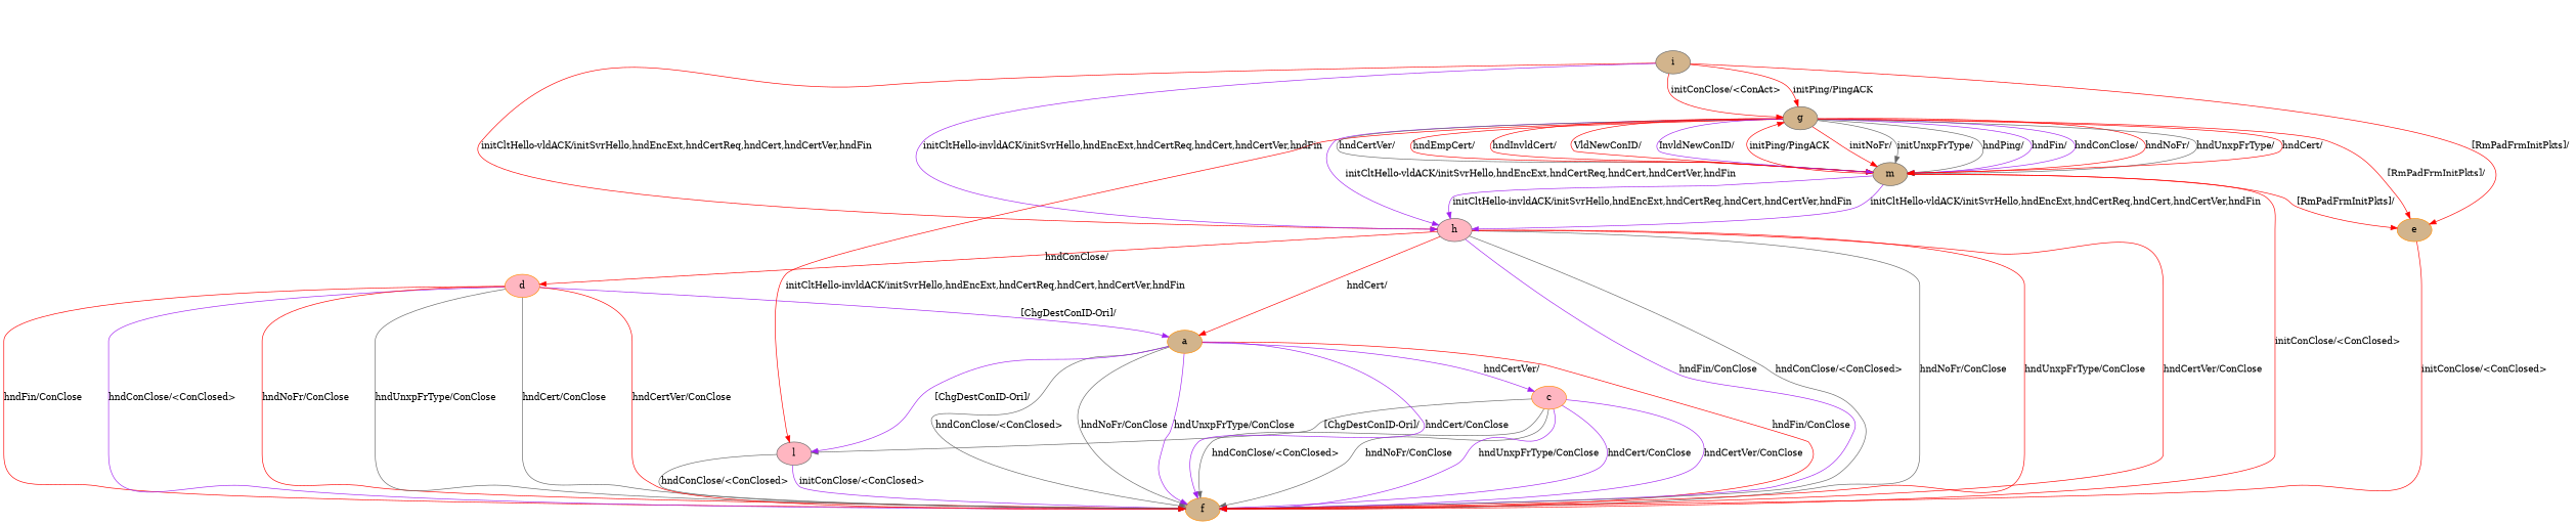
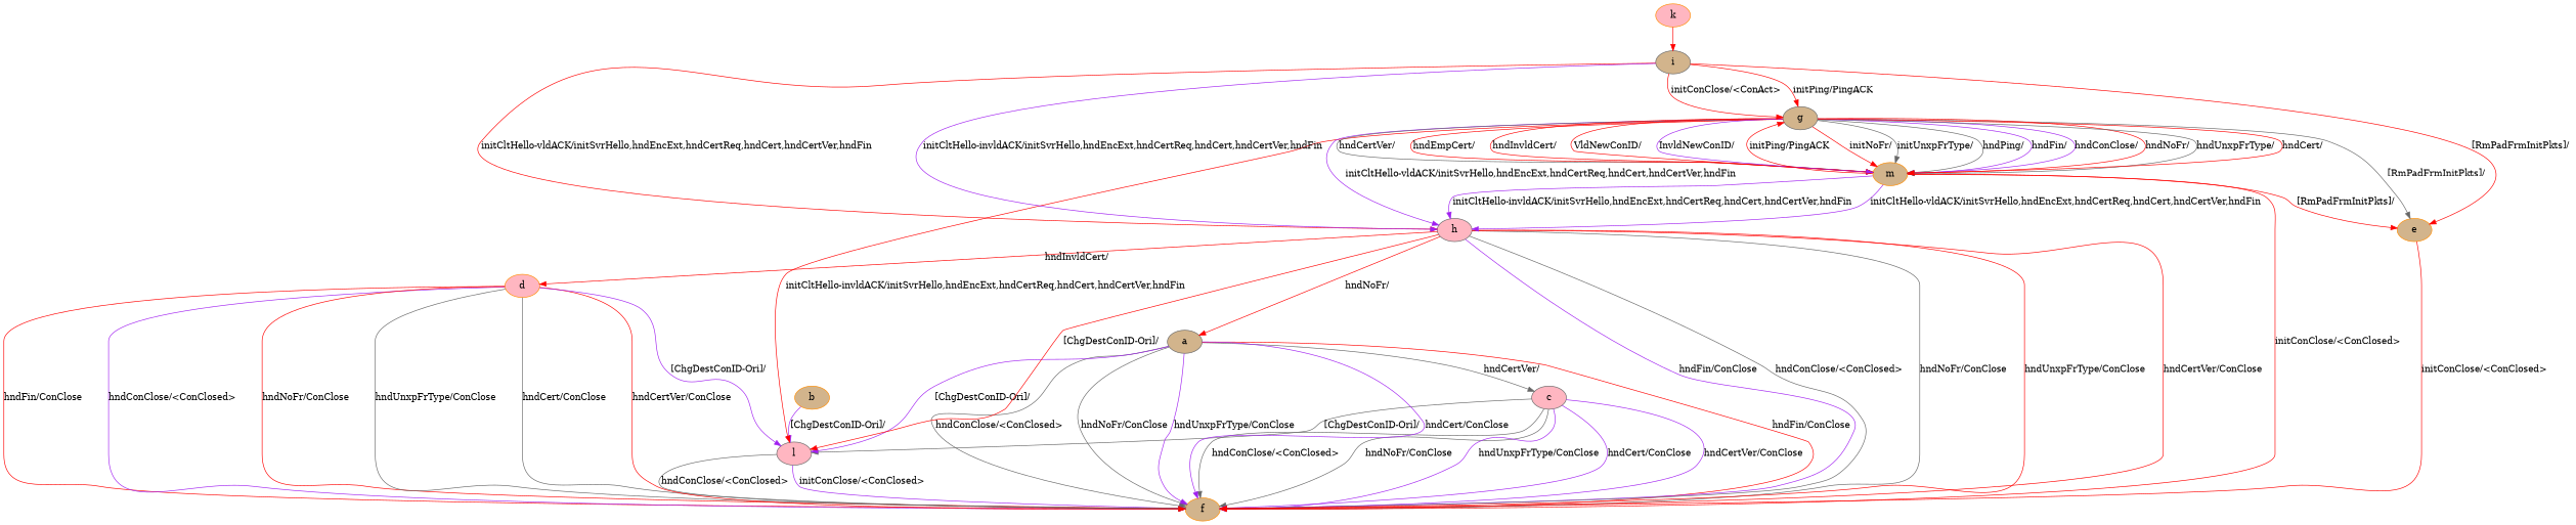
  digraph {
    node [color=darkorange fillcolor=tan style=filled]
    edge [color=red]
-   c [fillcolor=lightpink]
-   a
+   c [color=gray40 fillcolor=lightpink]
+   a [color=gray40]
    f
    l [color=gray40 fillcolor=lightpink]
+   b
    d [fillcolor=lightpink]
    e
    g [color=gray40]
    h [color=gray40 fillcolor=lightpink]
-   m [color=gray40]
+   m
    i [color=gray40]
+   k [fillcolor=lightpink]
    c -> f [color=gray40 label="hndConClose/<ConClosed> "]
    c -> f [color=gray40 label="hndNoFr/ConClose "]
    c -> f [color=purple label="hndUnxpFrType/ConClose "]
    c -> f [color=purple label="hndCert/ConClose "]
    c -> f [color=purple label="hndCertVer/ConClose "]
    c -> l [color=gray40 label="[ChgDestConID-Ori]/ "]
-   a -> c [color=purple label="hndCertVer/ "]
+   a -> c [color=gray40 label="hndCertVer/ "]
    a -> f [label="hndFin/ConClose "]
    a -> f [color=gray40 label="hndConClose/<ConClosed> "]
    a -> f [color=gray40 label="hndNoFr/ConClose "]
    a -> f [color=purple label="hndUnxpFrType/ConClose "]
    a -> f [color=purple label="hndCert/ConClose "]
    a -> l [color=purple label="[ChgDestConID-Ori]/ "]
    l -> f [color=purple label="initConClose/<ConClosed> "]
    l -> f [color=gray40 label="hndConClose/<ConClosed> "]
+   b -> l [color=purple label="[ChgDestConID-Ori]/ "]
    d -> f [label="hndFin/ConClose "]
    d -> f [color=purple label="hndConClose/<ConClosed> "]
    d -> f [label="hndNoFr/ConClose "]
    d -> f [color=gray40 label="hndUnxpFrType/ConClose "]
    d -> f [color=gray40 label="hndCert/ConClose "]
    d -> f [label="hndCertVer/ConClose "]
-   d -> a [color=purple label="[ChgDestConID-Ori]/ "]
+   d -> l [color=purple label="[ChgDestConID-Ori]/ "]
    e -> f [label="initConClose/<ConClosed> "]
    g -> l [label="initCltHello-invldACK/initSvrHello,hndEncExt,hndCertReq,hndCert,hndCertVer,hndFin "]
-   g -> e [label="[RmPadFrmInitPkts]/ "]
+   g -> e [color=gray40 label="[RmPadFrmInitPkts]/ "]
    g -> h [color=purple label="initCltHello-vldACK/initSvrHello,hndEncExt,hndCertReq,hndCert,hndCertVer,hndFin "]
    g -> m [label="initNoFr/ "]
    g -> m [color=gray40 label="initUnxpFrType/ "]
    g -> m [color=gray40 label="hndPing/ "]
    g -> m [color=purple label="hndFin/ "]
    g -> m [color=purple label="hndConClose/ "]
    g -> m [label="hndNoFr/ "]
    g -> m [color=gray40 label="hndUnxpFrType/ "]
    g -> m [label="hndCert/ "]
    g -> m [color=gray40 label="hndCertVer/ "]
    g -> m [label="hndEmpCert/ "]
    g -> m [label="hndInvldCert/ "]
    g -> m [label="VldNewConID/ "]
    g -> m [color=purple label="InvldNewConID/ "]
-   h -> a [label="hndCert/ "]
+   h -> a [label="hndNoFr/ "]
    h -> f [color=purple label="hndFin/ConClose "]
    h -> f [color=gray40 label="hndConClose/<ConClosed> "]
    h -> f [color=gray40 label="hndNoFr/ConClose "]
    h -> f [label="hndUnxpFrType/ConClose "]
    h -> f [label="hndCertVer/ConClose "]
-   h -> d [label="hndConClose/ "]
+   h -> l [label="[ChgDestConID-Ori]/ "]
+   h -> d [label="hndInvldCert/ "]
    m -> f [label="initConClose/<ConClosed> "]
    m -> e [label="[RmPadFrmInitPkts]/ "]
    m -> g [label="initPing/PingACK "]
    m -> h [color=purple label="initCltHello-vldACK/initSvrHello,hndEncExt,hndCertReq,hndCert,hndCertVer,hndFin "]
    m -> h [color=purple label="initCltHello-invldACK/initSvrHello,hndEncExt,hndCertReq,hndCert,hndCertVer,hndFin "]
    i -> e [label="[RmPadFrmInitPkts]/ "]
    i -> g [label="initPing/PingACK "]
    i -> g [label="initConClose/<ConAct> "]
    i -> h [label="initCltHello-vldACK/initSvrHello,hndEncExt,hndCertReq,hndCert,hndCertVer,hndFin "]
    i -> h [color=purple label="initCltHello-invldACK/initSvrHello,hndEncExt,hndCertReq,hndCert,hndCertVer,hndFin "]
+   k -> i
  }
